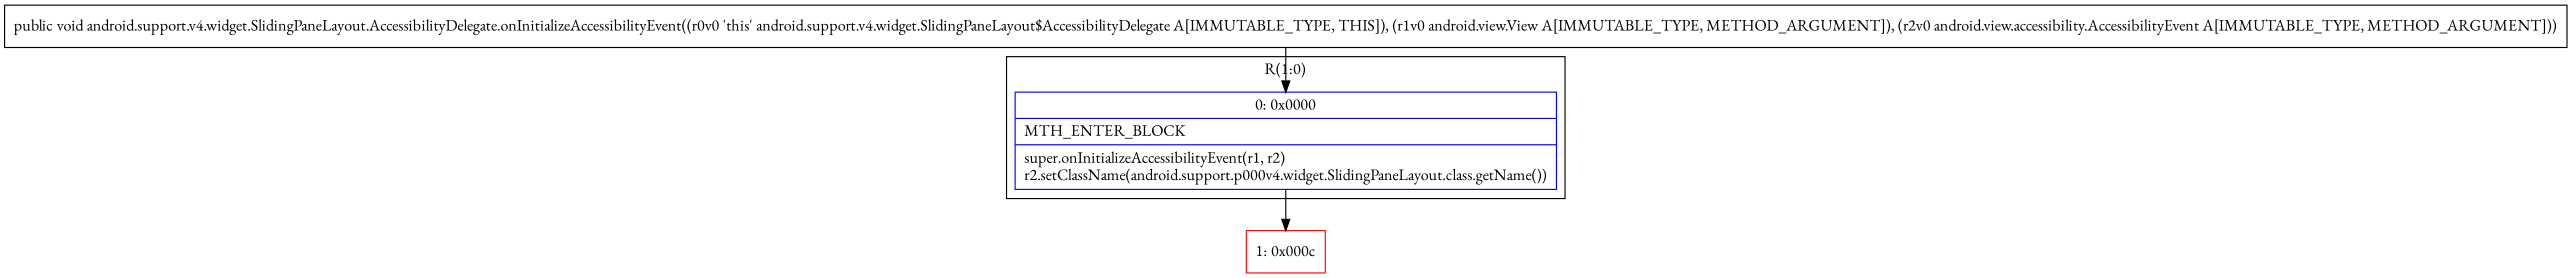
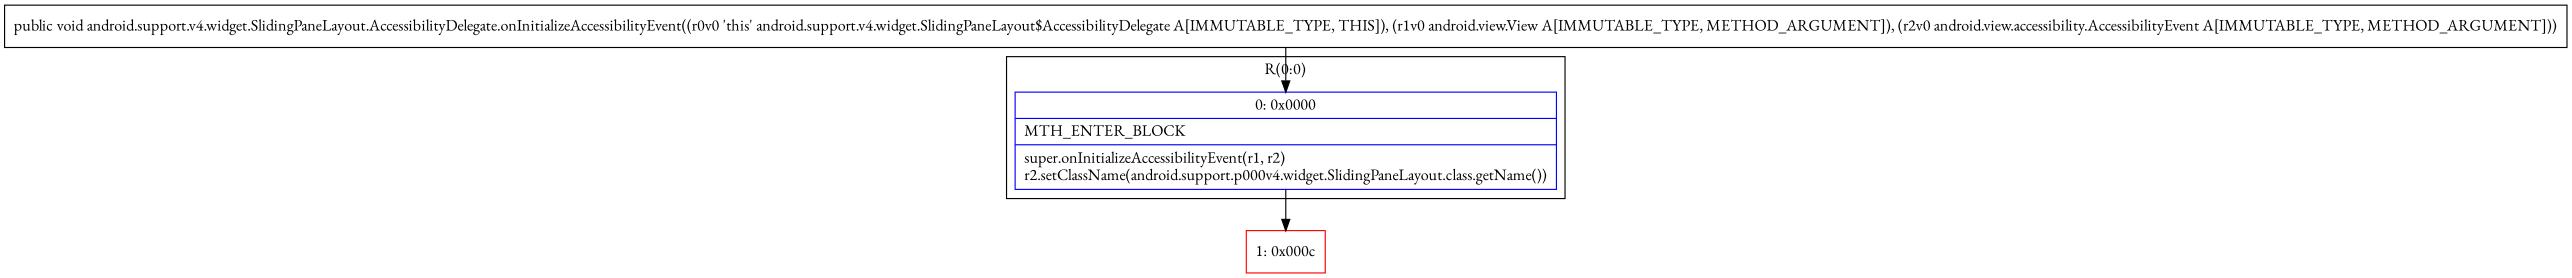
  digraph {
    fontname="EB Garamond"
    node [shape=record fontname="EB Garamond"]
    edge [fontname="EB Garamond"]
    n1 [color=blue label="{0\:\ 0x0000|MTH_ENTER_BLOCK\l|super.onInitializeAccessibilityEvent(r1, r2)\lr2.setClassName(android.support.p000v4.widget.SlidingPaneLayout.class.getName())\l}"]
    n2 [color=red label="{1\:\ 0x000c}"]
    n3 [label="{public void android.support.v4.widget.SlidingPaneLayout.AccessibilityDelegate.onInitializeAccessibilityEvent((r0v0 'this' android.support.v4.widget.SlidingPaneLayout$AccessibilityDelegate A[IMMUTABLE_TYPE, THIS]), (r1v0 android.view.View A[IMMUTABLE_TYPE, METHOD_ARGUMENT]), (r2v0 android.view.accessibility.AccessibilityEvent A[IMMUTABLE_TYPE, METHOD_ARGUMENT])) }"]
    subgraph cluster_1 {
-     label="R(1:0)"
+     label="R(0:0)"
      n1
    }
    n1 -> n2
    n3 -> n1
  }
